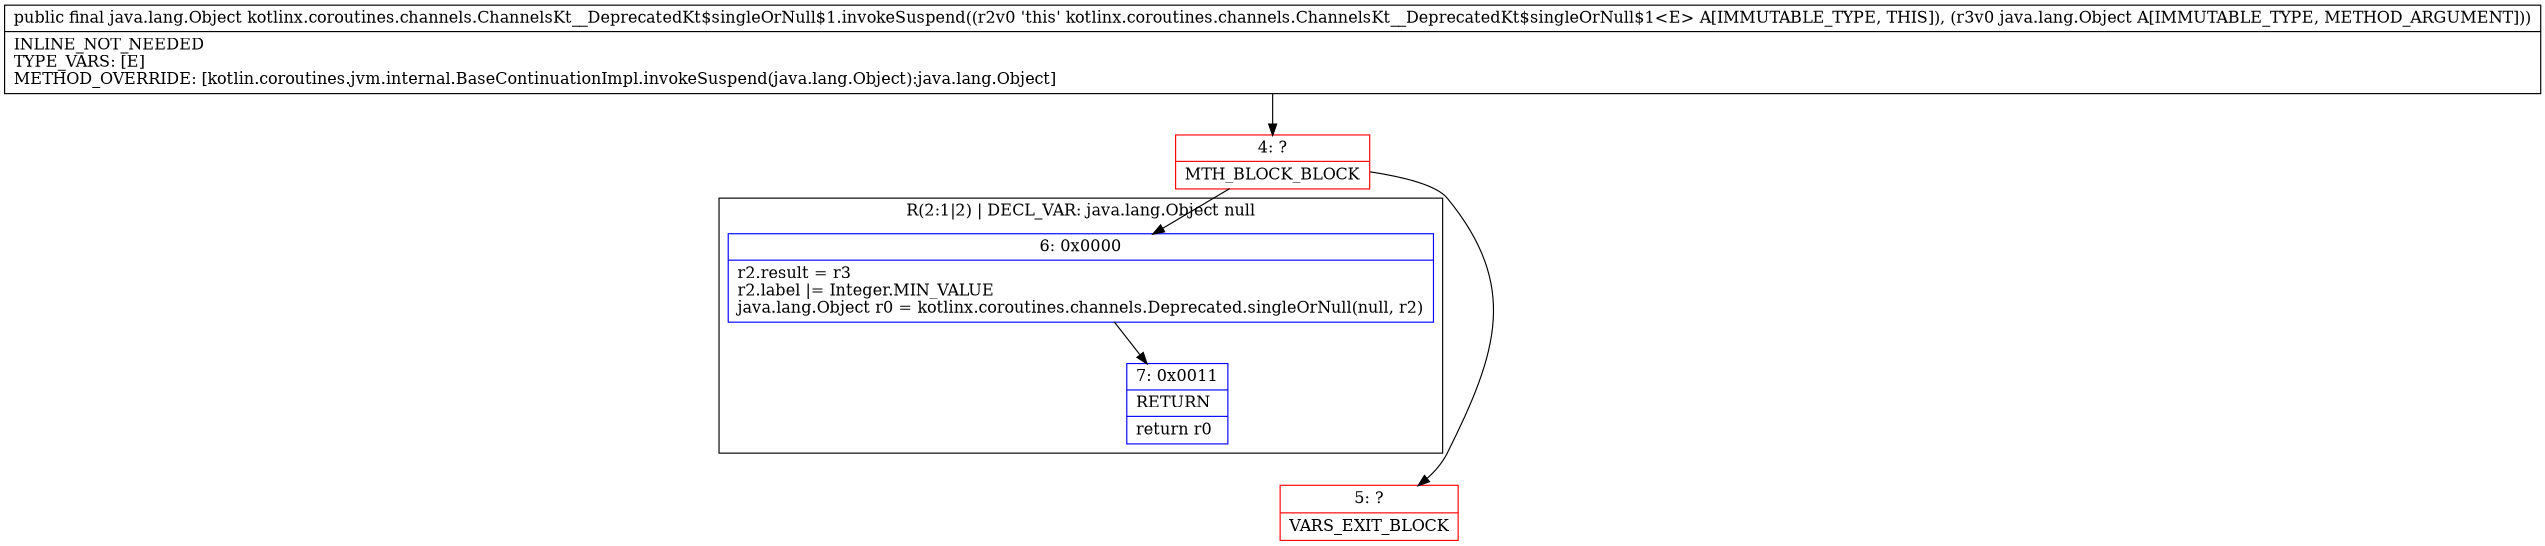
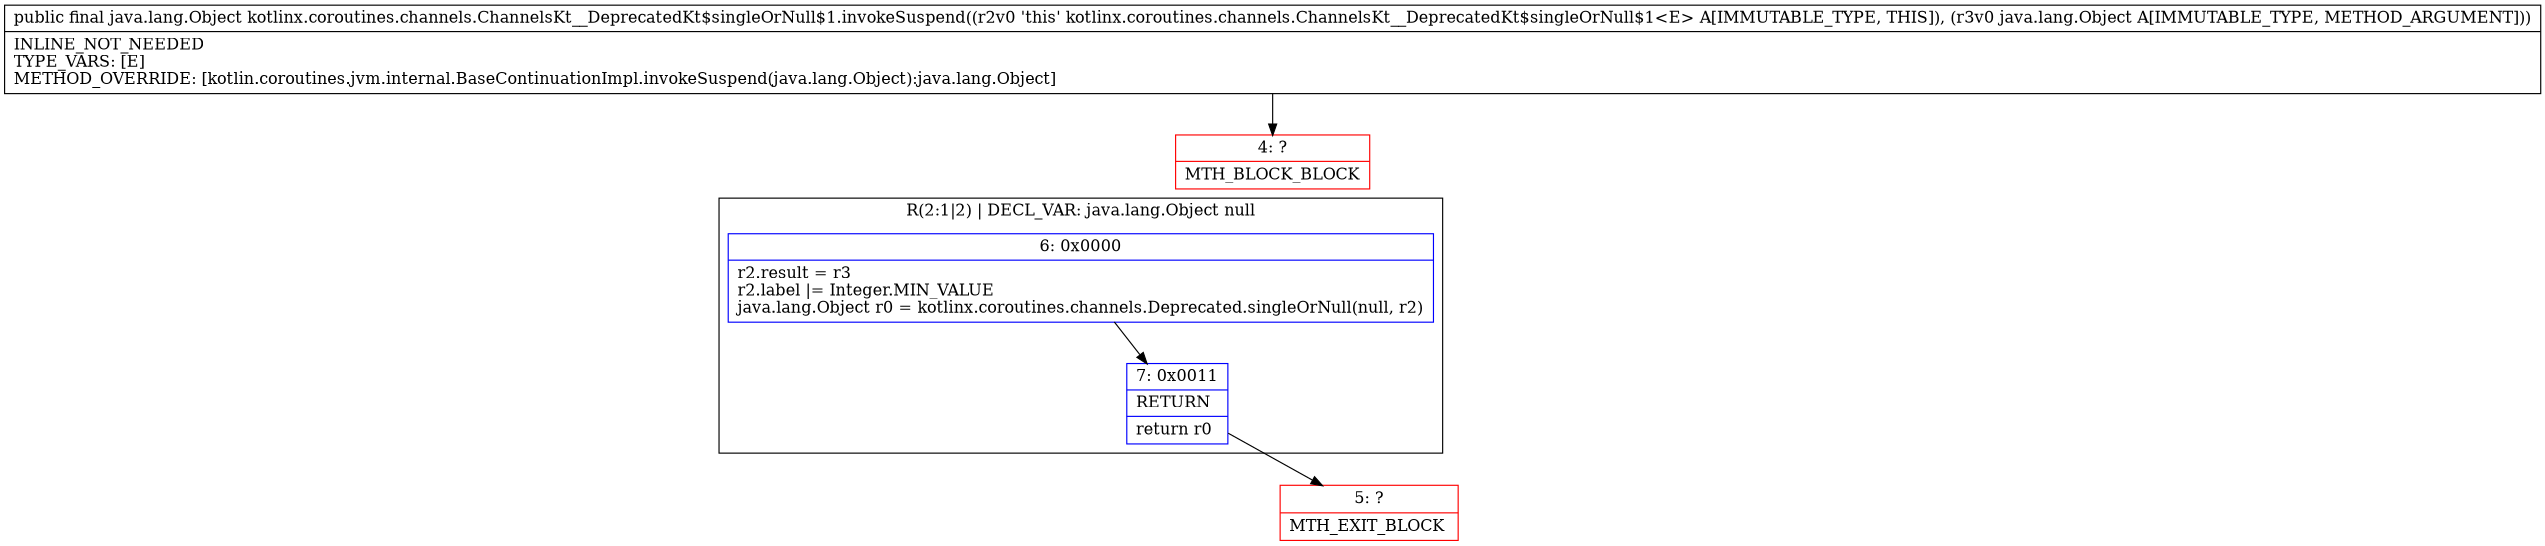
  digraph {
    node [color=blue shape=record]
    n1 [label="{6\:\ 0x0000|r2.result = r3\lr2.label \|= Integer.MIN_VALUE\ljava.lang.Object r0 = kotlinx.coroutines.channels.Deprecated.singleOrNull(null, r2)\l}"]
    n2 [label="{7\:\ 0x0011|RETURN\l|return r0\l}"]
-   n3 [color=red label="{5\:\ ?|VARS_EXIT_BLOCK\l}"]
+   n3 [color=red label="{5\:\ ?|MTH_EXIT_BLOCK\l}"]
    n4 [color=red label="{4\:\ ?|MTH_BLOCK_BLOCK\l}"]
    n5 [label="{public final java.lang.Object kotlinx.coroutines.channels.ChannelsKt__DeprecatedKt$singleOrNull$1.invokeSuspend((r2v0 'this' kotlinx.coroutines.channels.ChannelsKt__DeprecatedKt$singleOrNull$1\<E\> A[IMMUTABLE_TYPE, THIS]), (r3v0 java.lang.Object A[IMMUTABLE_TYPE, METHOD_ARGUMENT]))  | INLINE_NOT_NEEDED\lTYPE_VARS: [E]\lMETHOD_OVERRIDE: [kotlin.coroutines.jvm.internal.BaseContinuationImpl.invokeSuspend(java.lang.Object):java.lang.Object]\l}" color=""]
    subgraph cluster_1 {
      label="R(2:1|2) | DECL_VAR: java.lang.Object null\l"
      n1
      n2
    }
    n1 -> n2
-   n4 -> n3
-   n4 -> n1
+   n2 -> n3
    n5 -> n4
  }
